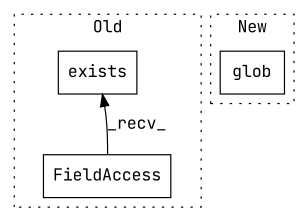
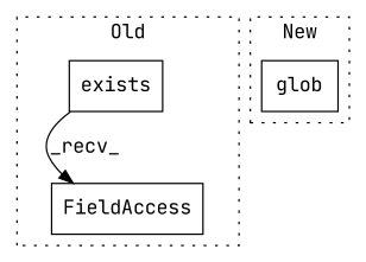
  digraph {
    fontname="JetBrains Mono"
    node [a=32 shape=box fontname="JetBrains Mono"]
    n1 [l="7,1" label=exists s="2487,2509"]
    n2 [a=22 l=7 label=FieldAccess s=2479]
    n3 [l="5,1" label=glob s="2503,2523"]
    subgraph cluster_1 {
      label=Old
      style=dotted
      n1
      n2
    }
    subgraph cluster_2 {
      label=New
      style=dotted
      n3
    }
-   n2 -> n1 [label=_recv_ fontname="JetBrains Mono"]
+   n1 -> n2 [label=_recv_ fontname="JetBrains Mono"]
  }
